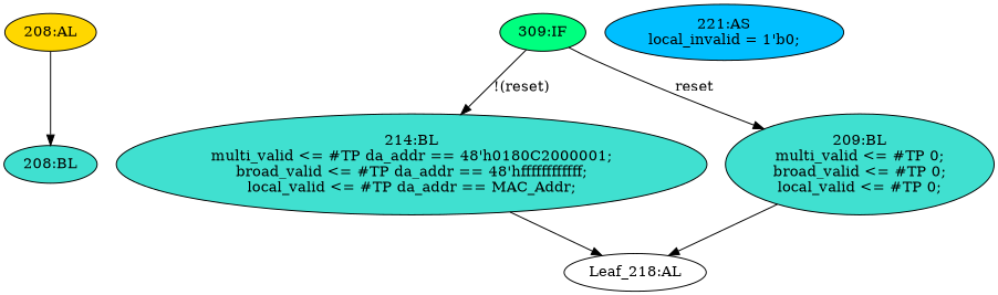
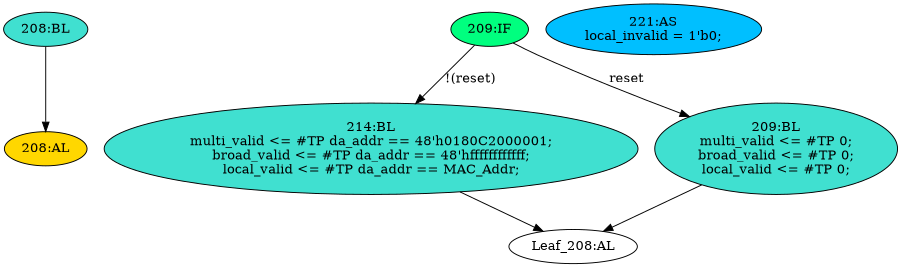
  strict digraph {
    node [fillcolor=turquoise statements="[]" style=filled typ=Block]
    edge [cond="[]" lineno=None]
    n1 [ast="<pyverilog.vparser.ast.Block object at 0x7fc0c61edb90>" label="208:BL"]
-   n2 [ast="<pyverilog.vparser.ast.IfStatement object at 0x7fc0c6221590>" fillcolor=springgreen label="309:IF" typ=IfStatement]
+   n2 [ast="<pyverilog.vparser.ast.IfStatement object at 0x7fc0c6221590>" fillcolor=springgreen label="209:IF" typ=IfStatement]
    n3 [ast="<pyverilog.vparser.ast.Block object at 0x7fc0c60a5f50>" label="214:BL\nmulti_valid <= #TP da_addr == 48'h0180C2000001;\nbroad_valid <= #TP da_addr == 48'hffffffffffff;\nlocal_valid <= #TP da_addr == MAC_Addr;" statements="[<pyverilog.vparser.ast.NonblockingSubstitution object at 0x7fc0c60a5bd0>, <pyverilog.vparser.ast.NonblockingSubstitution object at 0x7fc0c60a5890>, <pyverilog.vparser.ast.NonblockingSubstitution object at 0x7fc0c60a5750>]"]
    n4 [ast="<pyverilog.vparser.ast.Block object at 0x7fc0c6539c90>" label="209:BL\nmulti_valid <= #TP 0;\nbroad_valid <= #TP 0;\nlocal_valid <= #TP 0;" statements="[<pyverilog.vparser.ast.NonblockingSubstitution object at 0x7fc0c61eda10>, <pyverilog.vparser.ast.NonblockingSubstitution object at 0x7fc0c7f7fc90>, <pyverilog.vparser.ast.NonblockingSubstitution object at 0x7fc0c6221610>]"]
-   n5 [def_var="['local_valid', 'multi_valid', 'broad_valid']" label="Leaf_218:AL" fillcolor="" statements="" style="" typ=""]
+   n5 [def_var="['local_valid', 'multi_valid', 'broad_valid']" label="Leaf_208:AL" fillcolor="" statements="" style="" typ=""]
    n6 [ast="<pyverilog.vparser.ast.Assign object at 0x7fc0c60a5b50>" def_var="['local_invalid']" fillcolor=deepskyblue label="221:AS\nlocal_invalid = 1'b0;" typ=Assign use_var="[]"]
    n7 [ast="<pyverilog.vparser.ast.Always object at 0x7fc0c6203a10>" clk_sens=True fillcolor=gold label="208:AL" sens="['rxclk', 'reset']" typ=Always use_var="['reset', 'MAC_Addr', 'da_addr']"]
    n2 -> n3 [cond="['reset']" label="!(reset)" lineno=209]
    n2 -> n4 [cond="['reset']" label=reset lineno=209]
    n3 -> n5
    n4 -> n5
-   n7 -> n1
+   n1 -> n7
  }
